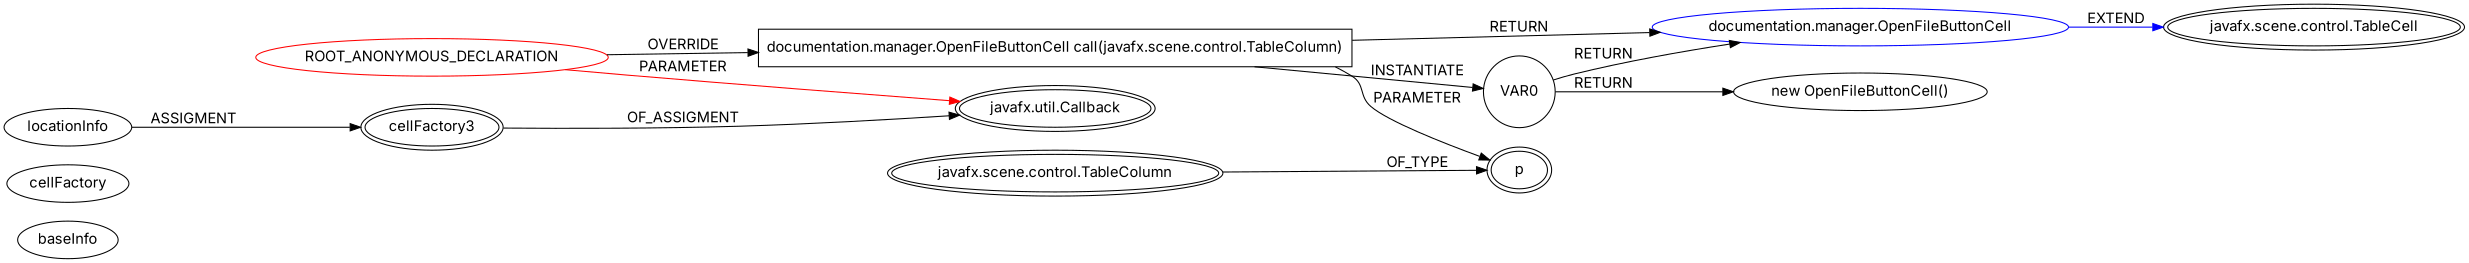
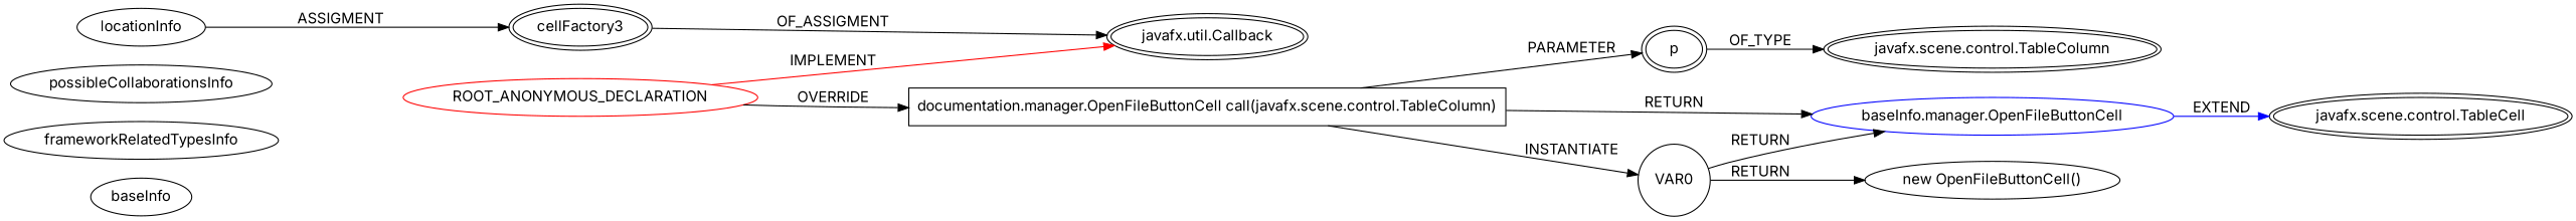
  digraph {
    fontname=Inter
    rankdir=LR
    node [fontname=Inter isFrameworkType=true]
    edge [fontname=Inter]
    baseInfo [category=extension_graph graphId=3245 isAnonymous=true possibleRelation=true isFrameworkType=""]
-   possibleCollaborationsInfo [0="3245~OVERRIDING_METHOD_DECLARATION-INSTANTIATION-OVERRIDING_METHOD_DECLARATION-RETURN_TYPE-~javafx.util.Callback ~javafx.scene.control.TableCell ~true~false" label=cellFactory isFrameworkType=""]
+   frameworkRelatedTypesInfo [0="javafx.util.Callback" isFrameworkType=""]
+   possibleCollaborationsInfo [0="3245~OVERRIDING_METHOD_DECLARATION-INSTANTIATION-OVERRIDING_METHOD_DECLARATION-RETURN_TYPE-~javafx.util.Callback ~javafx.scene.control.TableCell ~true~false" isFrameworkType=""]
    locationInfo [contextSignature="void mkTable()" filePath="/jalbertcruz-Documentation-manager/Documentation-manager-master/src/documentation/manager/DocumentationManager.java" graphId=3245 projectName="jalbertcruz-Documentation-manager" isFrameworkType=""]
    n5 [label=cellFactory3 peripheries=2 vertexType=OUTSIDE_VARIABLE_EXPRESION]
    n6 [color=red isFrameworkType=false label=ROOT_ANONYMOUS_DECLARATION vertexType=ROOT_ANONYMOUS_DECLARATION]
    n7 [label="javafx.util.Callback" peripheries=2 vertexType=FRAMEWORK_INTERFACE_TYPE]
    n8 [isFrameworkType=false label="documentation.manager.OpenFileButtonCell call(javafx.scene.control.TableColumn)" shape=box vertexType=OVERRIDING_METHOD_DECLARATION]
-   n9 [color=blue isFrameworkType=false label="documentation.manager.OpenFileButtonCell" vertexType=REFERENCE_CLIENT_CLASS_DECLARATION]
+   n9 [color=blue isFrameworkType=false label="baseInfo.manager.OpenFileButtonCell" vertexType=REFERENCE_CLIENT_CLASS_DECLARATION]
    n10 [label=p peripheries=2 vertexType=PARAMETER_DECLARATION]
    n11 [isFrameworkType=false label=VAR0 shape=circle vertexType=VARIABLE_EXPRESION]
    n12 [label="javafx.scene.control.TableCell" peripheries=2 vertexType=FRAMEWORK_CLASS_TYPE]
    n13 [label="javafx.scene.control.TableColumn" peripheries=2 vertexType=FRAMEWORK_CLASS_TYPE]
    n14 [isFrameworkType=false label="new OpenFileButtonCell()" vertexType=CONSTRUCTOR_CALL]
    locationInfo -> n5 [label=ASSIGMENT]
    n5 -> n7 [label=OF_ASSIGMENT]
-   n6 -> n7 [color=red label=PARAMETER]
+   n6 -> n7 [color=red label=IMPLEMENT]
    n6 -> n8 [label=OVERRIDE]
    n8 -> n9 [label=RETURN]
    n8 -> n10 [label=PARAMETER]
    n8 -> n11 [label=INSTANTIATE]
    n9 -> n12 [color=blue label=EXTEND]
-   n13 -> n10 [label=OF_TYPE]
+   n10 -> n13 [label=OF_TYPE]
    n11 -> n9 [label=RETURN]
    n11 -> n14 [label=RETURN]
  }
